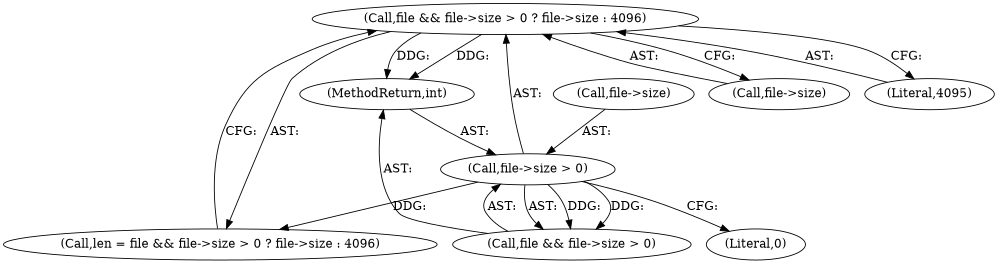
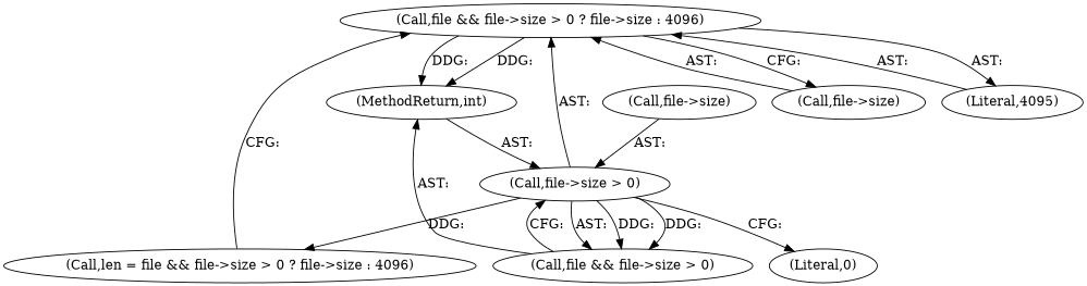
  digraph {
    n1 [label="(Call,file && file->size > 0 ? file->size : 4096)"]
    n2 [label="(MethodReturn,int)"]
    n3 [label="(Call,file->size)"]
    n4 [label="(Call,len = file && file->size > 0 ? file->size : 4096)"]
    n5 [label="(Literal,4095)"]
    n6 [label="(Call,file->size > 0)"]
    n7 [label="(Call,file && file->size > 0)"]
    n8 [label="(Literal,0)"]
    n9 [label="(Call,file->size)"]
    n1 -> n2 [label="DDG: "]
    n1 -> n2 [label="DDG: "]
    n1 -> n3 [label="CFG: "]
-   n1 -> n4 [label="AST: "]
-   n1 -> n5 [label="CFG: "]
+   n1 -> n5 [label="AST: "]
    n2 -> n6 [label="AST: "]
    n3 -> n1 [label="AST: "]
    n4 -> n1 [label="CFG: "]
    n5 -> n1 [label="AST: "]
    n6 -> n1 [label="AST: "]
    n6 -> n4 [label="DDG: "]
    n6 -> n7 [label="AST: "]
    n6 -> n7 [label="DDG: "]
    n6 -> n7 [label="DDG: "]
    n6 -> n8 [label="CFG: "]
    n7 -> n2 [label="AST: "]
-   n7 -> n6 [label="AST: "]
+   n7 -> n6 [label="CFG: "]
    n9 -> n6 [label="AST: "]
  }
